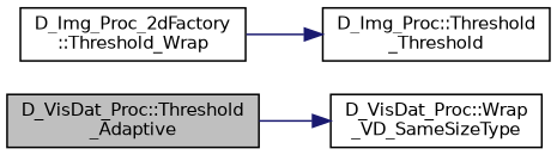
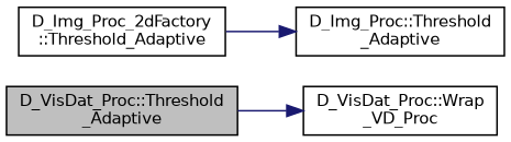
  digraph {
    rankdir=LR
    node [color=black fillcolor=white fontname=Helvetica fontsize=10 shape=record style=filled]
    edge [color=midnightblue fontname=Helvetica fontsize=10 labelfontname=Helvetica labelfontsize=10 style=solid]
    n1 [fillcolor=grey75 fontcolor=black height=0.2 label="D_VisDat_Proc::Threshold\l_Adaptive" width=0.4]
-   n2 [height=0.2 label="D_VisDat_Proc::Wrap\l_VD_SameSizeType" width=0.4]
-   n3 [height=0.2 label="D_Img_Proc_2dFactory\l::Threshold_Wrap" width=0.4]
-   n4 [height=0.2 label="D_Img_Proc::Threshold\l_Threshold" width=0.4]
+   n2 [height=0.2 label="D_VisDat_Proc::Wrap\l_VD_Proc" width=0.4]
+   n3 [height=0.2 label="D_Img_Proc_2dFactory\l::Threshold_Adaptive" width=0.4]
+   n4 [height=0.2 label="D_Img_Proc::Threshold\l_Adaptive" width=0.4]
    n1 -> n2
    n3 -> n4
  }
